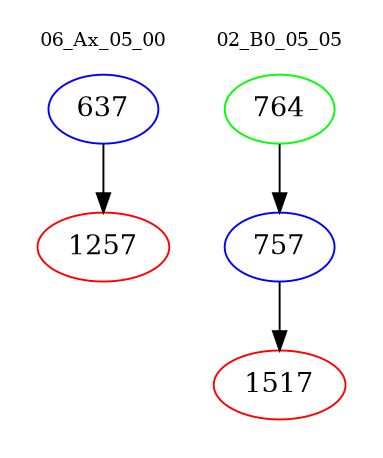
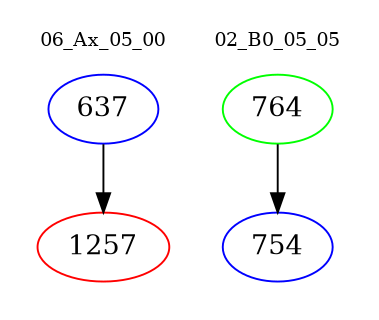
  digraph {
    node [color=blue]
    edge [color=black]
    n1 [label=637]
    n2 [color=red label=1257]
    n3 [color=green label=764]
-   n4 [label=757]
-   n5 [color=red label=1517]
+   n4 [label=754]
    subgraph cluster_1 {
      color=white
      fontsize=10
      label="06_Ax_05_00"
      n1
      n2
    }
    subgraph cluster_2 {
      color=white
      fontsize=10
      label="02_B0_05_05"
      n3
      n4
-     n5
    }
    n1 -> n2
    n3 -> n4
-   n4 -> n5
  }
